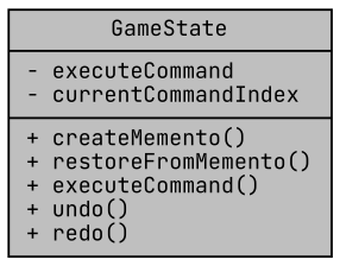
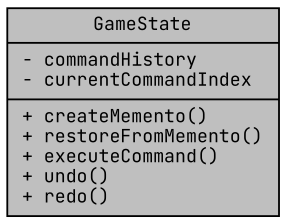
  digraph {
    fontname="JetBrains Mono"
-   n1 [color=black fillcolor=grey75 fontcolor=black fontname="JetBrains Mono" fontsize=10 height=0.2 label="{GameState\n|- executeCommand\l- currentCommandIndex\l|+ createMemento()\l+ restoreFromMemento()\l+ executeCommand()\l+ undo()\l+ redo()\l}" shape=record style=filled width=0.4]
+   n1 [color=black fillcolor=grey75 fontcolor=black fontname="JetBrains Mono" fontsize=10 height=0.2 label="{GameState\n|- commandHistory\l- currentCommandIndex\l|+ createMemento()\l+ restoreFromMemento()\l+ executeCommand()\l+ undo()\l+ redo()\l}" shape=record style=filled width=0.4]
  }
